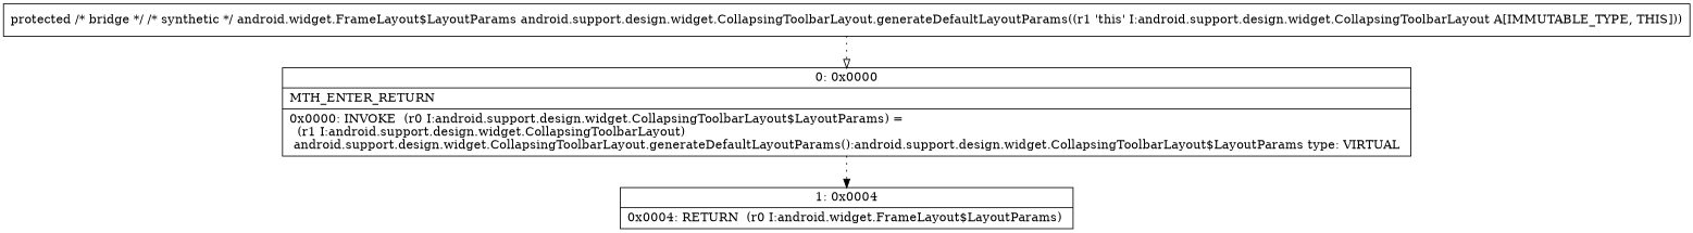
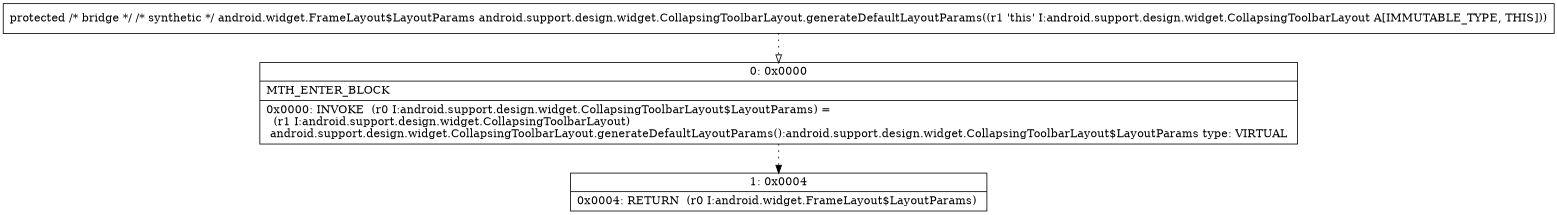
  digraph {
    node [shape=record]
    edge [style=dotted]
-   n1 [label="{0\:\ 0x0000|MTH_ENTER_RETURN\l|0x0000: INVOKE  (r0 I:android.support.design.widget.CollapsingToolbarLayout$LayoutParams) = \l  (r1 I:android.support.design.widget.CollapsingToolbarLayout)\l android.support.design.widget.CollapsingToolbarLayout.generateDefaultLayoutParams():android.support.design.widget.CollapsingToolbarLayout$LayoutParams type: VIRTUAL \l}"]
+   n1 [label="{0\:\ 0x0000|MTH_ENTER_BLOCK\l|0x0000: INVOKE  (r0 I:android.support.design.widget.CollapsingToolbarLayout$LayoutParams) = \l  (r1 I:android.support.design.widget.CollapsingToolbarLayout)\l android.support.design.widget.CollapsingToolbarLayout.generateDefaultLayoutParams():android.support.design.widget.CollapsingToolbarLayout$LayoutParams type: VIRTUAL \l}"]
    n2 [label="{1\:\ 0x0004|0x0004: RETURN  (r0 I:android.widget.FrameLayout$LayoutParams) \l}"]
    n3 [label="{protected \/* bridge *\/ \/* synthetic *\/ android.widget.FrameLayout$LayoutParams android.support.design.widget.CollapsingToolbarLayout.generateDefaultLayoutParams((r1 'this' I:android.support.design.widget.CollapsingToolbarLayout A[IMMUTABLE_TYPE, THIS])) }"]
    n1 -> n2 [arrowhead=normal]
    n3 -> n1 [arrowhead=onormal]
  }
